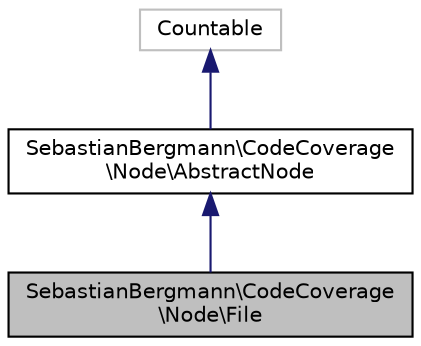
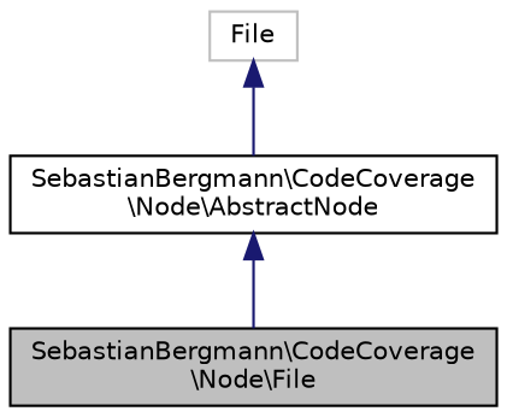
  digraph {
    node [color=black fillcolor=white fontname=Helvetica fontsize=10 shape=record style=filled]
    edge [color=midnightblue dir=back fontname=Helvetica fontsize=10 labelfontname=Helvetica labelfontsize=10 style=solid]
    Node0 [fillcolor=grey75 fontcolor=black height=0.2 label="SebastianBergmann\\CodeCoverage\l\\Node\\File" width=0.4]
    Node1 [height=0.2 label="SebastianBergmann\\CodeCoverage\l\\Node\\AbstractNode" width=0.4]
-   n3 [color=grey75 height=0.2 label=Countable width=0.4]
+   n3 [color=grey75 height=0.2 label=File width=0.4]
    Node1 -> Node0
    n3 -> Node1
  }
